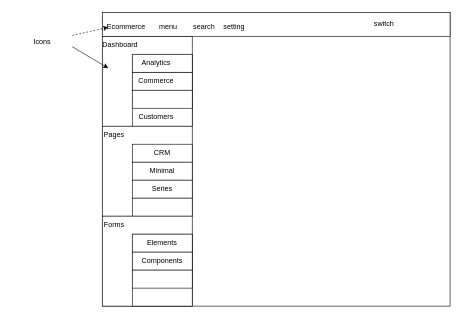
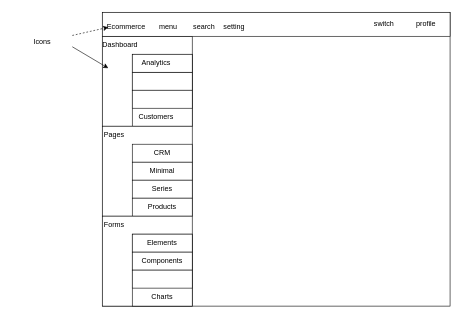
  <mxCell id="0" />
  <mxCell id="1" parent="0" />
  <mxCell id="2" value="" style="rounded=0;whiteSpace=wrap;html=1;" vertex="1" parent="1"><mxGeometry x="170" y="20" width="580" height="490" as="geometry" /></mxCell>
  <mxCell id="3" value="" style="rounded=0;whiteSpace=wrap;html=1;" vertex="1" parent="1"><mxGeometry x="170" y="60" width="150" height="150" as="geometry" /></mxCell>
  <mxCell id="4" value="" style="rounded=0;whiteSpace=wrap;html=1;" vertex="1" parent="1"><mxGeometry x="170" y="20" width="580" height="40" as="geometry" /></mxCell>
  <mxCell id="5" value="" style="rounded=0;whiteSpace=wrap;html=1;" vertex="1" parent="1"><mxGeometry x="220" y="90" width="100" height="120" as="geometry" /></mxCell>
  <mxCell id="6" value="" style="rounded=0;whiteSpace=wrap;html=1;" vertex="1" parent="1"><mxGeometry x="220" y="120" width="100" height="30" as="geometry" /></mxCell>
  <mxCell id="7" value="" style="rounded=0;whiteSpace=wrap;html=1;" vertex="1" parent="1"><mxGeometry x="220" y="90" width="100" height="30" as="geometry" /></mxCell>
  <mxCell id="8" value="" style="rounded=0;whiteSpace=wrap;html=1;" vertex="1" parent="1"><mxGeometry x="170" y="210" width="150" height="150" as="geometry" /></mxCell>
  <mxCell id="9" value="" style="rounded=0;whiteSpace=wrap;html=1;" vertex="1" parent="1"><mxGeometry x="220" y="150" width="100" height="30" as="geometry" /></mxCell>
  <mxCell id="10" value="Ecommerce" style="text;html=1;strokeColor=none;fillColor=none;align=center;verticalAlign=middle;whiteSpace=wrap;rounded=0;" vertex="1" parent="1"><mxGeometry x="180" y="30" width="60" height="30" as="geometry" /></mxCell>
  <mxCell id="11" value="menu" style="text;html=1;strokeColor=none;fillColor=none;align=center;verticalAlign=middle;whiteSpace=wrap;rounded=0;" vertex="1" parent="1"><mxGeometry x="250" y="30" width="60" height="30" as="geometry" /></mxCell>
  <mxCell id="12" value="search" style="text;html=1;strokeColor=none;fillColor=none;align=center;verticalAlign=middle;whiteSpace=wrap;rounded=0;" vertex="1" parent="1"><mxGeometry x="310" y="30" width="60" height="30" as="geometry" /></mxCell>
  <mxCell id="13" value="setting" style="text;html=1;strokeColor=none;fillColor=none;align=center;verticalAlign=middle;whiteSpace=wrap;rounded=0;" vertex="1" parent="1"><mxGeometry x="360" y="30" width="60" height="30" as="geometry" /></mxCell>
+ <mxCell id="14" value="profile" style="text;html=1;strokeColor=none;fillColor=none;align=center;verticalAlign=middle;whiteSpace=wrap;rounded=0;" vertex="1" parent="1"><mxGeometry x="680" y="25" width="60" height="30" as="geometry" /></mxCell>
  <mxCell id="15" value="switch" style="text;html=1;strokeColor=none;fillColor=none;align=center;verticalAlign=middle;whiteSpace=wrap;rounded=0;" vertex="1" parent="1"><mxGeometry x="610" y="25" width="60" height="30" as="geometry" /></mxCell>
  <mxCell id="16" value="Dashboard" style="text;html=1;strokeColor=none;fillColor=none;align=center;verticalAlign=middle;whiteSpace=wrap;rounded=0;" vertex="1" parent="1"><mxGeometry x="170" y="60" width="60" height="30" as="geometry" /></mxCell>
  <mxCell id="17" value="Analytics" style="text;html=1;strokeColor=none;fillColor=none;align=center;verticalAlign=middle;whiteSpace=wrap;rounded=0;" vertex="1" parent="1"><mxGeometry x="230" y="90" width="60" height="30" as="geometry" /></mxCell>
- <mxCell id="18" value="Commerce" style="text;html=1;strokeColor=none;fillColor=none;align=center;verticalAlign=middle;whiteSpace=wrap;rounded=0;" vertex="1" parent="1"><mxGeometry x="230" y="120" width="60" height="30" as="geometry" /></mxCell>
  <mxCell id="19" value="" style="endArrow=classic;html=1;rounded=0;exitX=1;exitY=0.75;exitDx=0;exitDy=0;" edge="1" parent="1" source="20"><mxGeometry width="50" height="50" relative="1" as="geometry"><mxPoint x="110" y="80" as="sourcePoint" /><mxPoint x="180" y="113.18" as="targetPoint" /><Array as="points"><mxPoint x="180" y="113.18" /></Array></mxGeometry></mxCell>
  <mxCell id="20" value="Icons" style="text;html=1;strokeColor=none;fillColor=none;align=center;verticalAlign=middle;whiteSpace=wrap;rounded=0;" vertex="1" parent="1"><mxGeometry x="20" y="55" width="100" height="30" as="geometry" /></mxCell>
  <mxCell id="21" value="Pages" style="text;html=1;strokeColor=none;fillColor=none;align=center;verticalAlign=middle;whiteSpace=wrap;rounded=0;" vertex="1" parent="1"><mxGeometry x="160" y="210" width="60" height="30" as="geometry" /></mxCell>
  <mxCell id="22" value="" style="rounded=0;whiteSpace=wrap;html=1;" vertex="1" parent="1"><mxGeometry x="220" y="240" width="100" height="30" as="geometry" /></mxCell>
  <mxCell id="23" value="" style="rounded=0;whiteSpace=wrap;html=1;" vertex="1" parent="1"><mxGeometry x="220" y="270" width="100" height="30" as="geometry" /></mxCell>
  <mxCell id="24" value="" style="rounded=0;whiteSpace=wrap;html=1;" vertex="1" parent="1"><mxGeometry x="220" y="300" width="100" height="30" as="geometry" /></mxCell>
  <mxCell id="25" value="" style="rounded=0;whiteSpace=wrap;html=1;" vertex="1" parent="1"><mxGeometry x="220" y="330" width="100" height="30" as="geometry" /></mxCell>
  <mxCell id="26" value="" style="rounded=0;whiteSpace=wrap;html=1;" vertex="1" parent="1"><mxGeometry x="170" y="360" width="150" height="150" as="geometry" /></mxCell>
  <mxCell id="27" value="Forms" style="text;html=1;strokeColor=none;fillColor=none;align=center;verticalAlign=middle;whiteSpace=wrap;rounded=0;" vertex="1" parent="1"><mxGeometry x="160" y="360" width="60" height="30" as="geometry" /></mxCell>
  <mxCell id="28" value="" style="rounded=0;whiteSpace=wrap;html=1;" vertex="1" parent="1"><mxGeometry x="220" y="390" width="100" height="120" as="geometry" /></mxCell>
  <mxCell id="29" value="" style="rounded=0;whiteSpace=wrap;html=1;" vertex="1" parent="1"><mxGeometry x="220" y="390" width="100" height="30" as="geometry" /></mxCell>
  <mxCell id="30" value="" style="rounded=0;whiteSpace=wrap;html=1;" vertex="1" parent="1"><mxGeometry x="220" y="420" width="100" height="30" as="geometry" /></mxCell>
  <mxCell id="31" value="" style="rounded=0;whiteSpace=wrap;html=1;" vertex="1" parent="1"><mxGeometry x="220" y="450" width="100" height="30" as="geometry" /></mxCell>
  <mxCell id="32" value="Customers" style="text;html=1;strokeColor=none;fillColor=none;align=center;verticalAlign=middle;whiteSpace=wrap;rounded=0;" vertex="1" parent="1"><mxGeometry x="230" y="180" width="60" height="30" as="geometry" /></mxCell>
  <mxCell id="33" value="CRM" style="text;html=1;strokeColor=none;fillColor=none;align=center;verticalAlign=middle;whiteSpace=wrap;rounded=0;" vertex="1" parent="1"><mxGeometry x="240" y="240" width="60" height="30" as="geometry" /></mxCell>
  <mxCell id="34" value="Minimal" style="text;html=1;strokeColor=none;fillColor=none;align=center;verticalAlign=middle;whiteSpace=wrap;rounded=0;" vertex="1" parent="1"><mxGeometry x="240" y="270" width="60" height="30" as="geometry" /></mxCell>
  <mxCell id="35" value="Series" style="text;html=1;strokeColor=none;fillColor=none;align=center;verticalAlign=middle;whiteSpace=wrap;rounded=0;" vertex="1" parent="1"><mxGeometry x="240" y="300" width="60" height="30" as="geometry" /></mxCell>
+ <mxCell id="36" value="Products" style="text;html=1;strokeColor=none;fillColor=none;align=center;verticalAlign=middle;whiteSpace=wrap;rounded=0;" vertex="1" parent="1"><mxGeometry x="240" y="330" width="60" height="30" as="geometry" /></mxCell>
  <mxCell id="37" value="Elements" style="text;html=1;strokeColor=none;fillColor=none;align=center;verticalAlign=middle;whiteSpace=wrap;rounded=0;" vertex="1" parent="1"><mxGeometry x="240" y="390" width="60" height="30" as="geometry" /></mxCell>
  <mxCell id="38" value="Components" style="text;html=1;strokeColor=none;fillColor=none;align=center;verticalAlign=middle;whiteSpace=wrap;rounded=0;" vertex="1" parent="1"><mxGeometry x="240" y="420" width="60" height="30" as="geometry" /></mxCell>
+ <mxCell id="39" value="Charts" style="text;html=1;strokeColor=none;fillColor=none;align=center;verticalAlign=middle;whiteSpace=wrap;rounded=0;" vertex="1" parent="1"><mxGeometry x="240" y="480" width="60" height="30" as="geometry" /></mxCell>
  <mxCell id="40" value="" style="endArrow=classic;html=1;rounded=0;entryX=0;entryY=0.5;entryDx=0;entryDy=0;dashed=1;" edge="1" parent="1" source="20" target="10"><mxGeometry width="50" height="50" relative="1" as="geometry"><mxPoint x="430" y="260" as="sourcePoint" /><mxPoint x="480" y="210" as="targetPoint" /></mxGeometry></mxCell>
